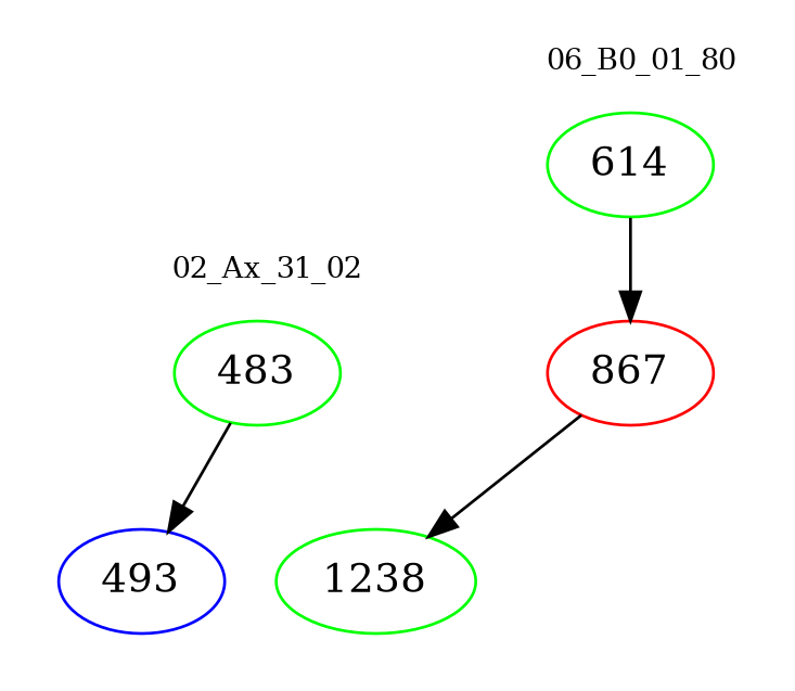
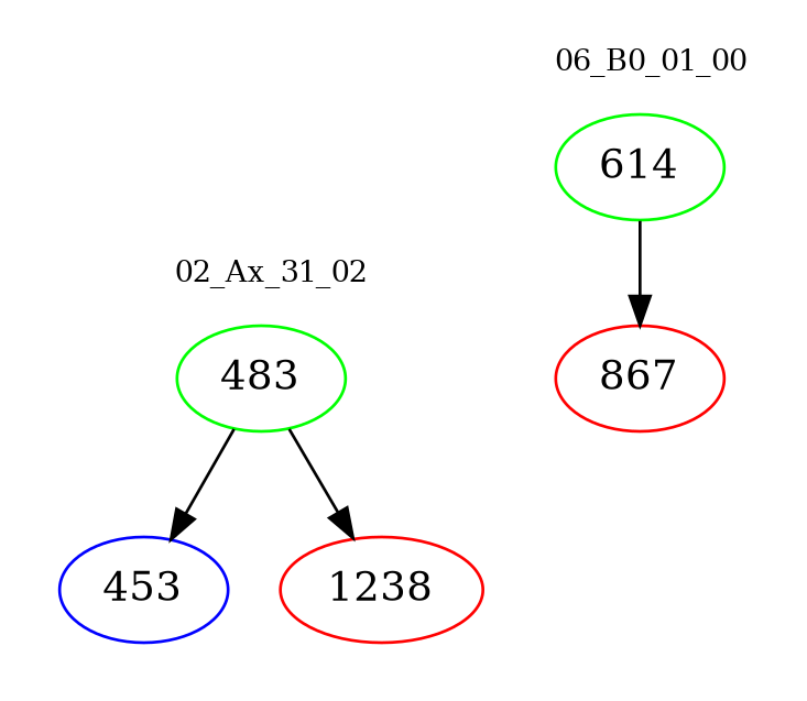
  digraph {
    node [color=green]
    edge [color=black]
    n1 [label=483]
-   n2 [label=1238]
-   n3 [color=blue label=493]
+   n2 [color=red label=1238]
+   n3 [color=blue label=453]
    n4 [label=614]
    n5 [color=red label=867]
    subgraph cluster_1 {
      color=white
      fontsize=10
      label="02_Ax_31_02"
      n1
      n2
      n3
    }
    subgraph cluster_2 {
      color=white
      fontsize=10
-     label="06_B0_01_80"
+     label="06_B0_01_00"
      n4
      n5
    }
-   n5 -> n2
+   n1 -> n2
    n1 -> n3
    n4 -> n5
  }
